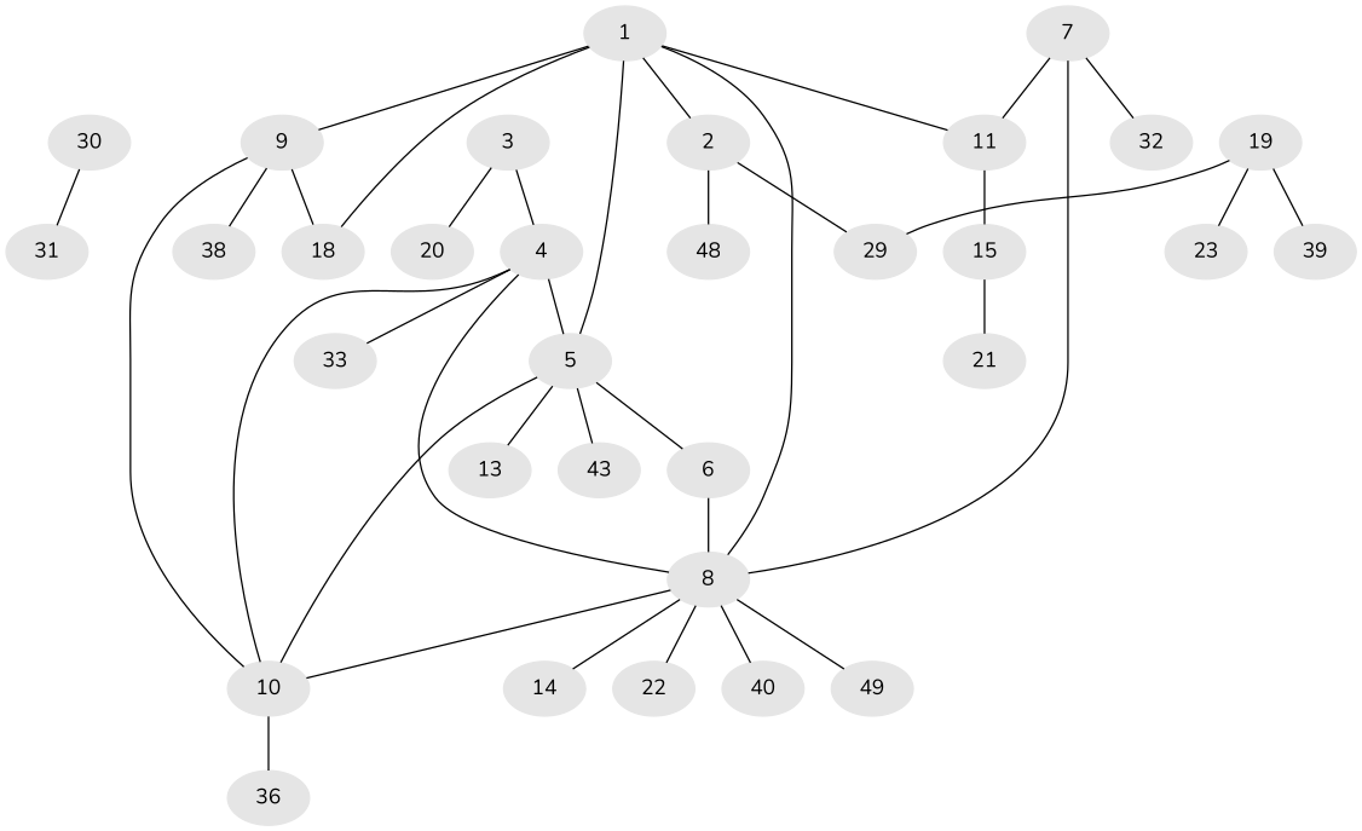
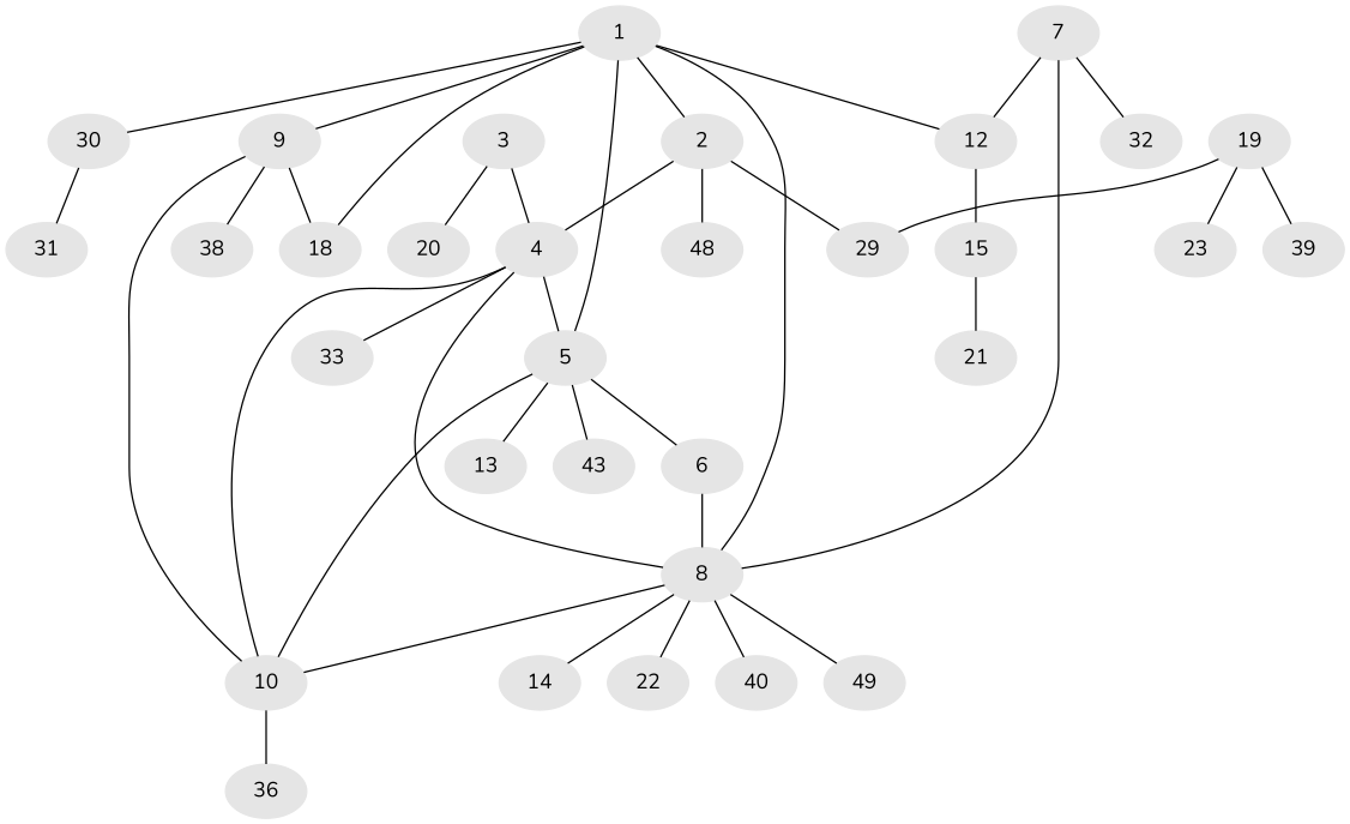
  graph {
    fontname=Nunito
    node [color=gray90 fontname=Nunito style=filled]
    edge [fontname=Nunito]
    1
    2
    5
    8 [super="+28"]
    9
-   12 [label=11]
+   12
    18
    30 [super="+41"]
    4
    29
    48
    10 [super="+27+25"]
    6
    13 [super="+42+26+17"]
    43
    14
    22
    40
    49
    38
    15
    31
    33
    3 [super="+45+34+44+24+16"]
    20
    19
    23
    39
    36
    7
    32
    21
    1 -- 2
    1 -- 5
    1 -- 8
    1 -- 9
    1 -- 12
    1 -- 18
+   1 -- 30
+   2 -- 4
    2 -- 29
    2 -- 48
    5 -- 10
    5 -- 6
    5 -- 13
    5 -- 43
    8 -- 10
    8 -- 14
    8 -- 22
    8 -- 40
    8 -- 49
    9 -- 18
    9 -- 10
    9 -- 38
    12 -- 15
    30 -- 31
    4 -- 5
    4 -- 8
    4 -- 10
    4 -- 33
    10 -- 36
    6 -- 8
    15 -- 21
    3 -- 4
    3 -- 20
    19 -- 29
    19 -- 23
    19 -- 39
    7 -- 8
    7 -- 12
    7 -- 32
  }
